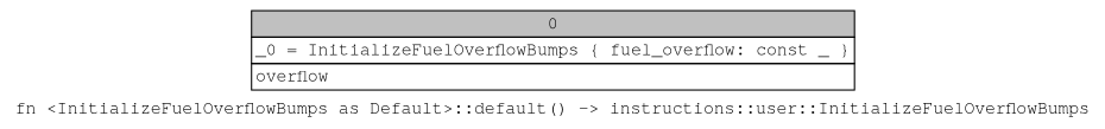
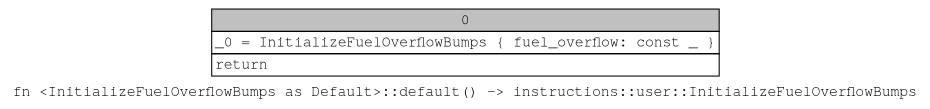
  digraph {
    fontname="Courier, monospace"
    label=<fn &lt;InitializeFuelOverflowBumps as Default&gt;::default() -&gt; instructions::user::InitializeFuelOverflowBumps<br align="left"/>>
-   n1 [fontname="Courier, monospace" label=<<table border="0" cellborder="1" cellspacing="0"><tr><td bgcolor="gray" align="center" colspan="1">0</td></tr><tr><td align="left" balign="left">_0 = InitializeFuelOverflowBumps { fuel_overflow: const _ }<br/></td></tr><tr><td align="left">overflow</td></tr></table>> shape=none]
+   n1 [fontname="Courier, monospace" label=<<table border="0" cellborder="1" cellspacing="0"><tr><td bgcolor="gray" align="center" colspan="1">0</td></tr><tr><td align="left" balign="left">_0 = InitializeFuelOverflowBumps { fuel_overflow: const _ }<br/></td></tr><tr><td align="left">return</td></tr></table>> shape=none]
  }
